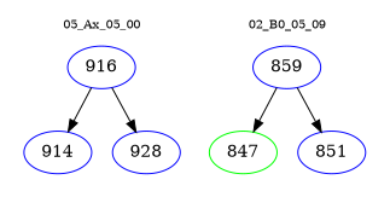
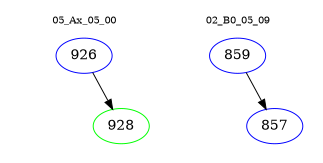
  digraph {
    node [color=blue]
    edge [color=black]
-   n1 [label=916]
-   n2 [label=914]
-   n3 [label=928]
+   n1 [label=926]
+   n3 [color=green label=928]
    n4 [label=859]
-   n5 [color=green label=847]
-   n6 [label=851]
+   n6 [label=857]
    subgraph cluster_1 {
      color=white
      fontsize=10
      label="05_Ax_05_00"
      n1
-     n2
      n3
    }
    subgraph cluster_2 {
      color=white
      fontsize=10
      label="02_B0_05_09"
      n4
-     n5
      n6
    }
-   n1 -> n2
    n1 -> n3
-   n4 -> n5
    n4 -> n6
  }
